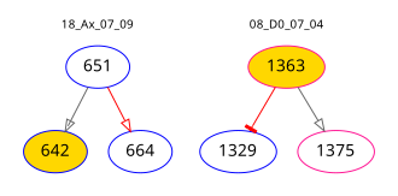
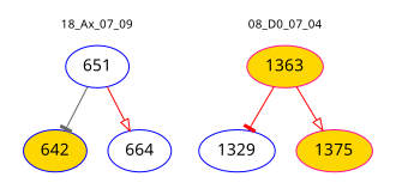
  digraph {
    fontname="Noto Sans"
    node [color=blue fillcolor=white fontname="Noto Sans" style=filled]
    edge [arrowhead=tee color=gray40 fontname="Noto Sans"]
    n1 [label=651]
    n2 [fillcolor=gold label=642]
    n3 [label=664]
    n4 [color=deeppink fillcolor=gold label=1363]
    n5 [label=1329]
-   n6 [color=deeppink label=1375]
+   n6 [color=deeppink fillcolor=gold label=1375]
    subgraph cluster_1 {
      color=white
      fontsize=10
      label="18_Ax_07_09"
      n1
      n2
      n3
    }
    subgraph cluster_2 {
      color=white
      fontsize=10
      label="08_D0_07_04"
      n4
      n5
      n6
    }
-   n1 -> n2 [arrowhead=onormal]
+   n1 -> n2
    n1 -> n3 [arrowhead=onormal color=red]
    n4 -> n5 [color=red]
-   n4 -> n6 [arrowhead=onormal]
+   n4 -> n6 [arrowhead=onormal color=red]
  }
